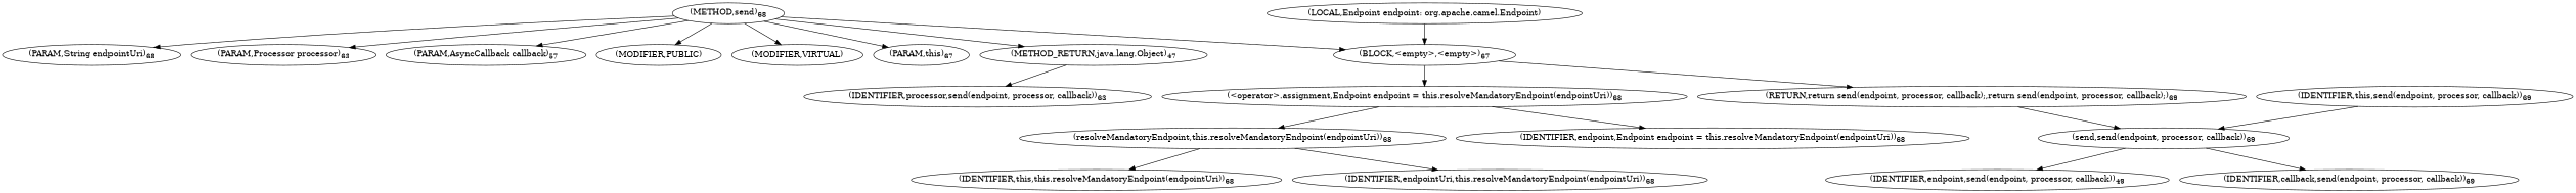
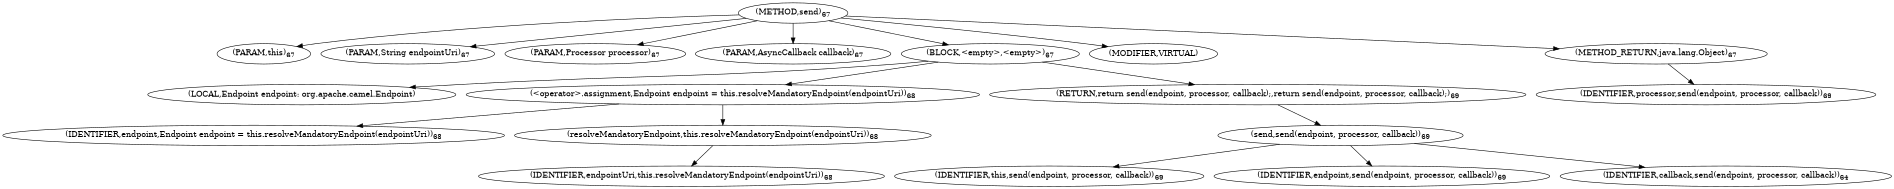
  digraph {
-   n1 [label=<(METHOD,send)<SUB>68</SUB>>]
+   n1 [label=<(METHOD,send)<SUB>67</SUB>>]
    n2 [label=<(PARAM,this)<SUB>67</SUB>>]
-   n3 [label=<(PARAM,String endpointUri)<SUB>68</SUB>>]
-   n4 [label=<(PARAM,Processor processor)<SUB>63</SUB>>]
-   n5 [label=<(PARAM,AsyncCallback callback)<SUB>57</SUB>>]
+   n3 [label=<(PARAM,String endpointUri)<SUB>67</SUB>>]
+   n4 [label=<(PARAM,Processor processor)<SUB>67</SUB>>]
+   n5 [label=<(PARAM,AsyncCallback callback)<SUB>67</SUB>>]
    n6 [label=<(BLOCK,&lt;empty&gt;,&lt;empty&gt;)<SUB>67</SUB>>]
-   n7 [label=<(MODIFIER,PUBLIC)>]
    n8 [label=<(MODIFIER,VIRTUAL)>]
-   n9 [label=<(METHOD_RETURN,java.lang.Object)<SUB>47</SUB>>]
+   n9 [label=<(METHOD_RETURN,java.lang.Object)<SUB>67</SUB>>]
    n10 [label=<(LOCAL,Endpoint endpoint: org.apache.camel.Endpoint)>]
    n11 [label=<(&lt;operator&gt;.assignment,Endpoint endpoint = this.resolveMandatoryEndpoint(endpointUri))<SUB>68</SUB>>]
    n12 [label=<(RETURN,return send(endpoint, processor, callback);,return send(endpoint, processor, callback);)<SUB>69</SUB>>]
-   n13 [label=<(IDENTIFIER,processor,send(endpoint, processor, callback))<SUB>63</SUB>>]
+   n13 [label=<(IDENTIFIER,processor,send(endpoint, processor, callback))<SUB>69</SUB>>]
    n14 [label=<(IDENTIFIER,endpoint,Endpoint endpoint = this.resolveMandatoryEndpoint(endpointUri))<SUB>68</SUB>>]
    n15 [label=<(resolveMandatoryEndpoint,this.resolveMandatoryEndpoint(endpointUri))<SUB>68</SUB>>]
    n16 [label=<(send,send(endpoint, processor, callback))<SUB>69</SUB>>]
-   n17 [label=<(IDENTIFIER,this,this.resolveMandatoryEndpoint(endpointUri))<SUB>68</SUB>>]
    n18 [label=<(IDENTIFIER,endpointUri,this.resolveMandatoryEndpoint(endpointUri))<SUB>68</SUB>>]
    n19 [label=<(IDENTIFIER,this,send(endpoint, processor, callback))<SUB>69</SUB>>]
-   n20 [label=<(IDENTIFIER,endpoint,send(endpoint, processor, callback))<SUB>49</SUB>>]
-   n21 [label=<(IDENTIFIER,callback,send(endpoint, processor, callback))<SUB>69</SUB>>]
+   n20 [label=<(IDENTIFIER,endpoint,send(endpoint, processor, callback))<SUB>69</SUB>>]
+   n21 [label=<(IDENTIFIER,callback,send(endpoint, processor, callback))<SUB>64</SUB>>]
    n1 -> n2
    n1 -> n3
    n1 -> n4
    n1 -> n5
    n1 -> n6
-   n1 -> n7
    n1 -> n8
    n1 -> n9
-   n10 -> n6
+   n6 -> n10
    n6 -> n11
    n6 -> n12
    n9 -> n13
    n11 -> n14
    n11 -> n15
    n12 -> n16
-   n15 -> n17
    n15 -> n18
-   n19 -> n16
+   n16 -> n19
    n16 -> n20
    n16 -> n21
  }
